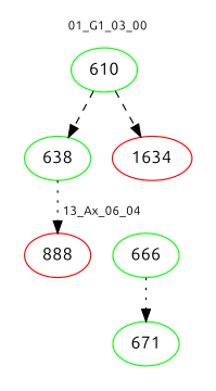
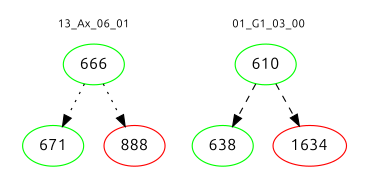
  digraph {
    fontname=Ubuntu
    node [color=green fontname=Ubuntu]
    edge [color=black fontname=Ubuntu style=dotted]
    n1 [label=666]
    n2 [label=671]
    n3 [color=red label=888]
    n4 [label=610]
    n5 [label=638]
    n6 [color=red label=1634]
    subgraph cluster_1 {
      color=white
      fontsize=10
-     label="13_Ax_06_04"
+     label="13_Ax_06_01"
      n1
      n2
      n3
    }
    subgraph cluster_2 {
      color=white
      fontsize=10
      label="01_G1_03_00"
      n4
      n5
      n6
    }
    n1 -> n2
-   n5 -> n3
+   n1 -> n3
    n4 -> n5 [style=dashed]
    n4 -> n6 [style=dashed]
  }
